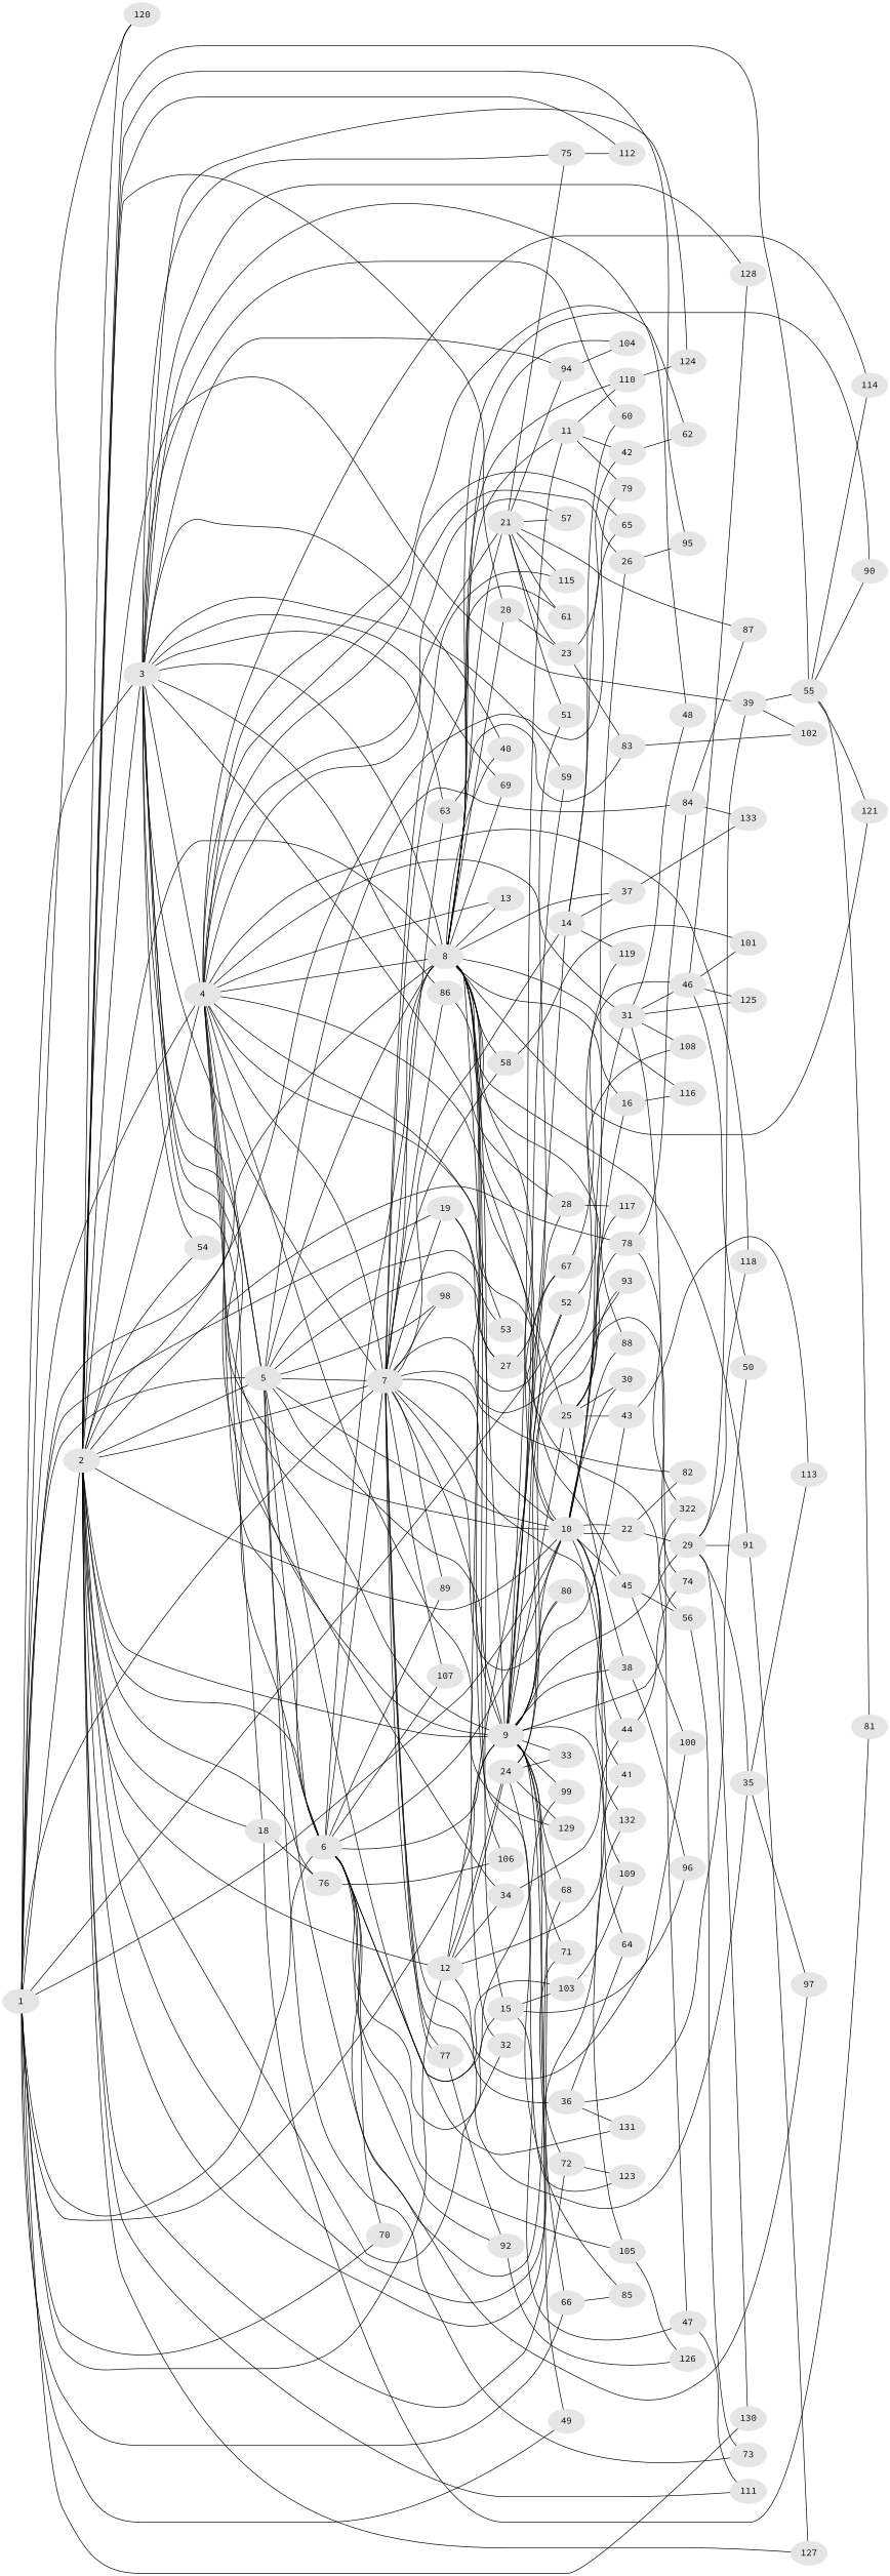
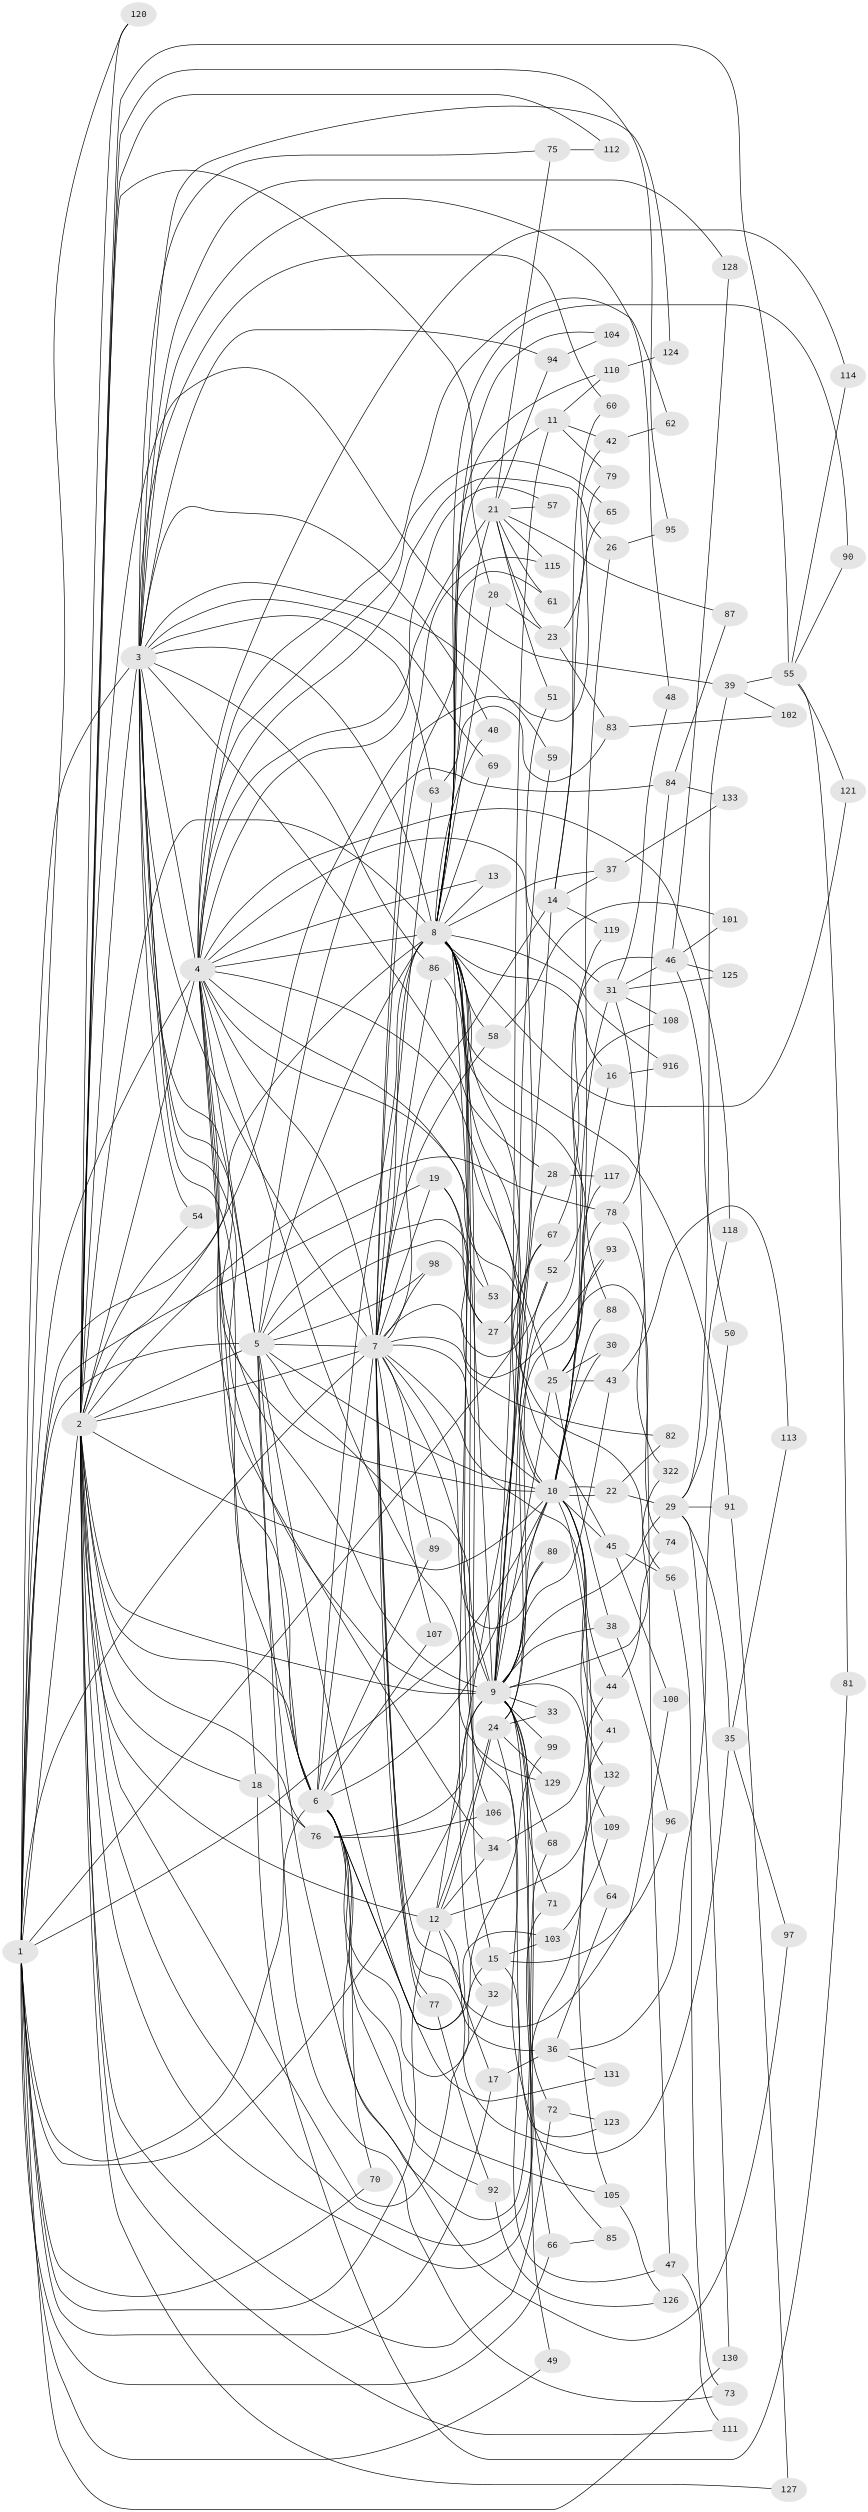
  graph {
    fontname="Source Code Pro"
    rankdir=LR
    node [color=gray90 fontname="Source Code Pro" style=filled]
    edge [fontname="Source Code Pro"]
    1
    2
    3
    4
    5
    6
    7
    8
    9
    10
    12
+   17
    19
    49
    51
    66
    70
    120
    130
    18
    20
    32
    39
    54
    55
    71
    72
    76
    78
    79
    95
    111
    112
    127
    132
    28
    40
    48
    59
    60
    63
    69
    75
    86
    94
    124
    128
    13
    21
    25
    26
    31
    34
    53
    57
    62
    65
    114
    118
    129
    27
    52
    68
    73
    84
    98
    131
    15
    89
    92
    97
    99
    103
    105
    107
    14
    35
    36
    58
    61
    77
    80
    82
    93
    109
    115
    11
    16
    37
    45
    56
    90
    91
    104
    106
    110
-   116
+   116 [label=916]
    121
    123
    29
    33
    38
    43
    64
    n105 [label=322]
    22
    30
    41
    44
    88
    24
    67
    100
    85
    81
    23
    102
    117
    83
    87
    74
    47
    46
    108
    125
    133
    96
    126
    119
    113
    50
    101
    42
    1 -- 2
    1 -- 3
    1 -- 4
    1 -- 5
    1 -- 6
    1 -- 7
    1 -- 8
    1 -- 9
    1 -- 10
    1 -- 12
+   1 -- 17
    1 -- 19
    1 -- 49
    1 -- 51
    1 -- 66
    1 -- 70
    1 -- 120
    1 -- 130
    2 -- 3
    2 -- 4
    2 -- 5
    2 -- 6
    2 -- 7
    2 -- 8
    2 -- 9
    2 -- 10
    2 -- 12
    2 -- 120
    2 -- 18
    2 -- 20
    2 -- 32
    2 -- 39
    2 -- 54
    2 -- 55
    2 -- 71
    2 -- 72
    2 -- 76
    2 -- 78
    2 -- 79
    2 -- 95
    2 -- 111
    2 -- 112
    2 -- 127
    2 -- 132
    3 -- 4
    3 -- 5
    3 -- 6
    3 -- 7
    3 -- 8
    3 -- 9
    3 -- 10
    3 -- 54
    3 -- 28
    3 -- 40
    3 -- 48
    3 -- 59
    3 -- 60
    3 -- 63
    3 -- 69
    3 -- 75
    3 -- 86
    3 -- 94
    3 -- 124
    3 -- 128
    4 -- 5
    4 -- 6
    4 -- 7
    4 -- 8
    4 -- 9
    4 -- 10
    4 -- 18
    4 -- 13
    4 -- 21
    4 -- 25
    4 -- 26
    4 -- 31
    4 -- 34
    4 -- 53
    4 -- 57
    4 -- 62
    4 -- 65
    4 -- 114
    4 -- 118
    4 -- 129
    5 -- 6
    5 -- 7
    5 -- 8
    5 -- 9
    5 -- 10
    5 -- 27
    5 -- 52
    5 -- 68
    5 -- 73
    5 -- 84
    5 -- 98
    5 -- 131
    6 -- 7
    6 -- 8
-   6 -- 9
+   76 -- 9
    6 -- 10
    6 -- 70
    6 -- 15
    6 -- 89
    6 -- 92
    6 -- 97
    6 -- 99
    6 -- 103
    6 -- 105
    6 -- 107
    7 -- 8
    7 -- 9
    7 -- 10
    7 -- 19
    7 -- 63
    7 -- 86
    7 -- 98
    7 -- 89
    7 -- 107
    7 -- 14
    7 -- 35
    7 -- 36
    7 -- 58
    7 -- 61
    7 -- 77
    7 -- 77
    7 -- 80
    7 -- 82
    7 -- 93
    7 -- 109
    7 -- 115
    8 -- 9
    8 -- 10
    8 -- 20
    8 -- 32
    8 -- 40
    8 -- 69
    8 -- 13
    8 -- 21
    8 -- 15
    8 -- 58
    8 -- 11
    8 -- 16
    8 -- 37
    8 -- 45
    8 -- 56
    8 -- 90
    8 -- 91
    8 -- 104
    8 -- 106
    8 -- 110
    8 -- 116
    8 -- 121
    8 -- 123
    9 -- 10
    9 -- 49
    9 -- 66
    9 -- 71
    9 -- 72
    9 -- 28
    9 -- 59
    9 -- 25
    9 -- 52
    9 -- 68
    9 -- 99
    9 -- 14
    9 -- 80
    9 -- 11
    9 -- 29
    9 -- 33
    9 -- 38
    9 -- 43
    9 -- 64
    9 -- n105
    10 -- 132
    10 -- 26
    10 -- 31
    10 -- 105
    10 -- 16
    10 -- 45
    10 -- 22
    10 -- 22
    10 -- 30
    10 -- 41
    10 -- 44
    10 -- 88
+   12 -- 17
    12 -- 34
    12 -- 41
    12 -- 24
    12 -- 24
    12 -- 67
    12 -- 100
+   17 -- 36
    19 -- 53
    19 -- 27
    66 -- 85
    18 -- 76
    18 -- 81
    20 -- 23
    39 -- 55
    39 -- 102
    55 -- 114
    55 -- 90
    55 -- 121
    55 -- 81
    72 -- 123
    76 -- 106
    78 -- 84
    78 -- n105
    28 -- 117
    63 -- 83
    75 -- 112
    86 -- 88
    94 -- 104
    21 -- 51
    21 -- 75
    21 -- 94
    21 -- 57
    21 -- 61
    21 -- 115
    21 -- 23
    21 -- 87
    25 -- 78
    25 -- 93
    25 -- 38
    25 -- 43
    25 -- 30
    25 -- 74
    26 -- 95
    31 -- 48
    31 -- 47
    31 -- 46
    31 -- 108
    31 -- 125
    34 -- 44
    27 -- 67
    52 -- 108
    84 -- 87
    84 -- 133
    15 -- 103
    15 -- 47
    15 -- 96
    92 -- 126
    103 -- 109
    105 -- 126
    14 -- 60
    14 -- 65
    14 -- 37
    14 -- 119
    35 -- 97
    35 -- 113
    36 -- 131
    36 -- 64
    36 -- 50
    58 -- 101
    77 -- 92
    11 -- 79
    11 -- 110
    11 -- 42
    16 -- 116
    37 -- 133
    45 -- 56
    45 -- 100
    56 -- 73
    91 -- 127
    110 -- 124
    29 -- 130
    29 -- 39
    29 -- 118
    29 -- 35
    29 -- 91
    38 -- 96
    43 -- 113
    22 -- 82
    22 -- 29
    44 -- 74
    24 -- 129
    24 -- 33
    24 -- 85
    24 -- 117
    24 -- 46
    67 -- 119
    23 -- 83
    23 -- 42
    83 -- 102
    47 -- 111
    46 -- 128
    46 -- 125
    46 -- 50
    46 -- 101
    42 -- 62
  }
